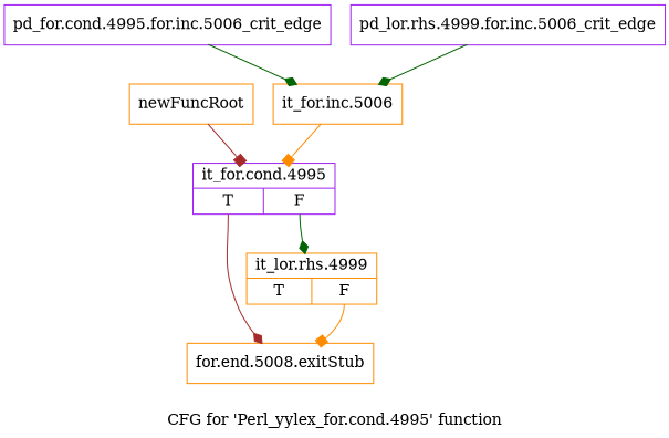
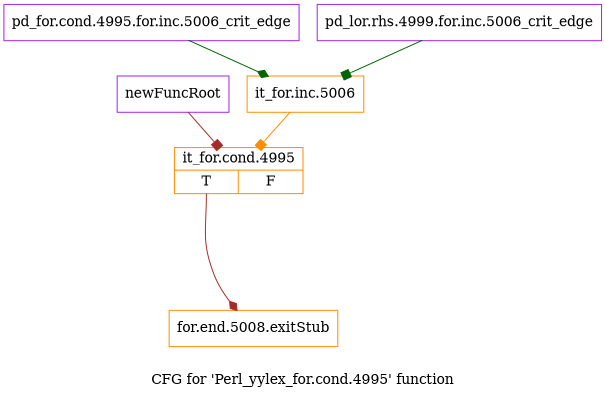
  digraph {
    label="CFG for 'Perl_yylex_for.cond.4995' function"
    node [color=darkorange shape=record]
    edge [arrowhead=box color=darkgreen]
-   n1 [label="{newFuncRoot}"]
-   n2 [color=purple label="{it_for.cond.4995|{<s0>T|<s1>F}}"]
-   n3 [label="{it_lor.rhs.4999|{<s0>T|<s1>F}}"]
+   n1 [color=purple label="{newFuncRoot}"]
+   n2 [label="{it_for.cond.4995|{<s0>T|<s1>F}}"]
    n4 [label="{for.end.5008.exitStub}"]
    n5 [color=purple label="{pd_for.cond.4995.for.inc.5006_crit_edge}"]
    n6 [label="{it_for.inc.5006}"]
    n7 [color=purple label="{pd_lor.rhs.4999.for.inc.5006_crit_edge}"]
    n1 -> n2 [color=brown]
-   n2 -> n3 [arrowhead=diamond tailport=s1]
    n2 -> n4 [arrowhead=diamond color=brown tailport=s0]
-   n3 -> n4 [color=darkorange tailport=s1]
    n5 -> n6 [arrowhead=diamond]
    n6 -> n2 [color=darkorange]
-   n7 -> n6 [arrowhead=diamond]
+   n7 -> n6
  }
